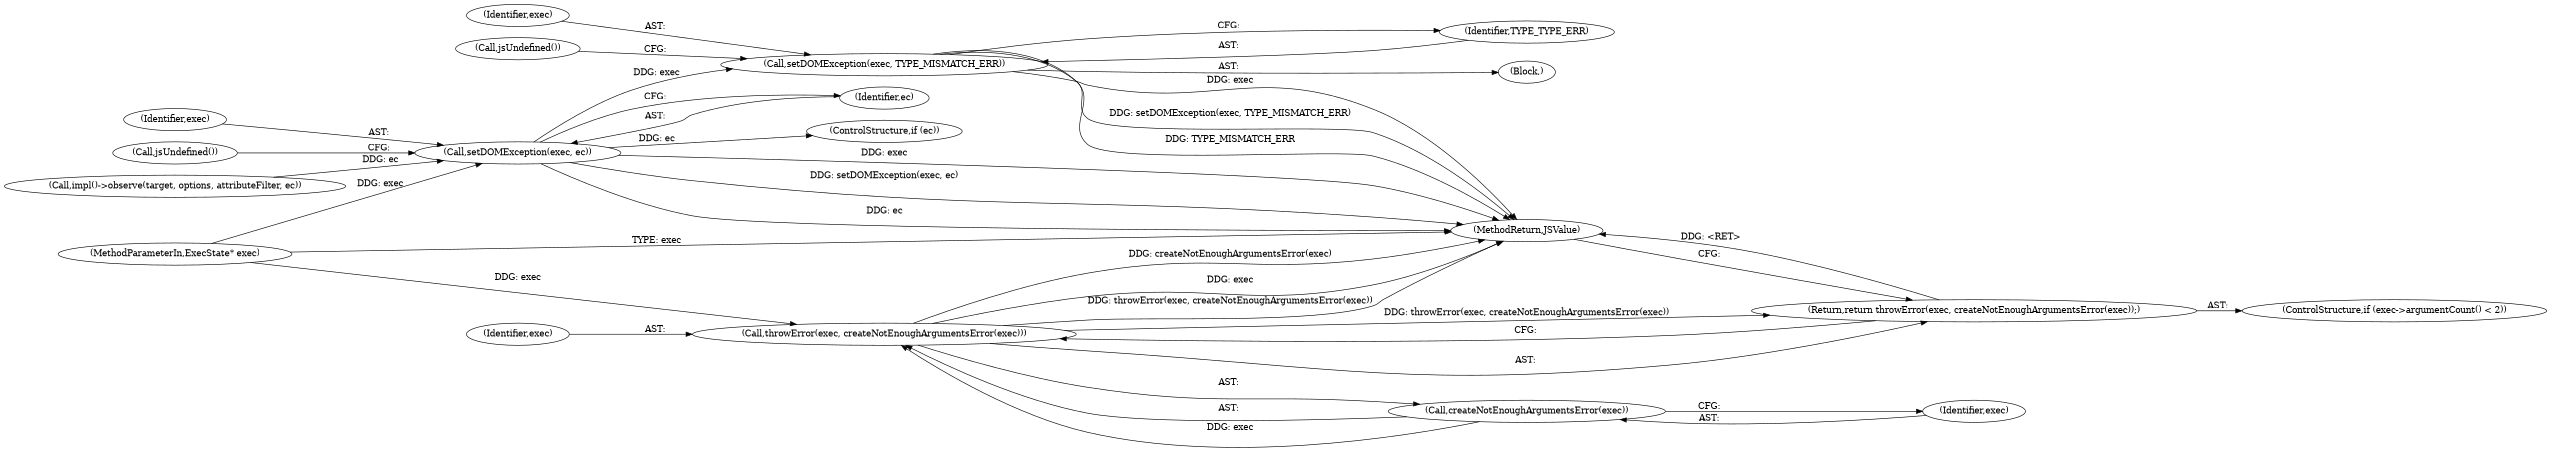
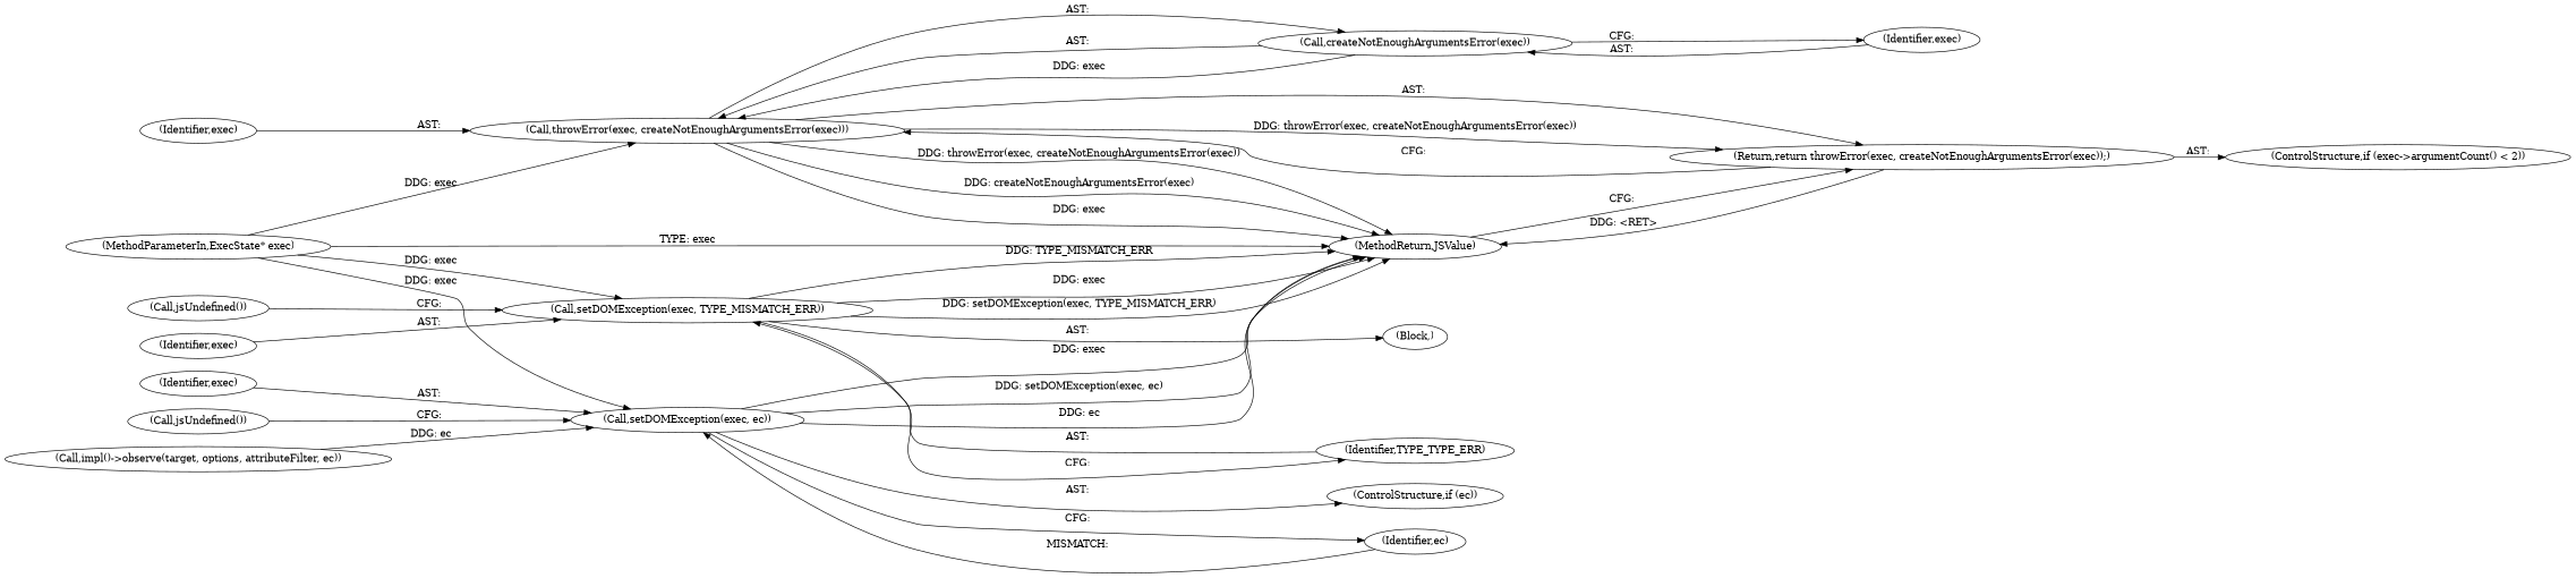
  digraph {
    rankdir=LR
    n1 [label="(MethodParameterIn,ExecState* exec)"]
    n2 [label="(Call,throwError(exec, createNotEnoughArgumentsError(exec)))"]
    n3 [label="(Call,setDOMException(exec, TYPE_MISMATCH_ERR))"]
    n4 [label="(Call,setDOMException(exec, ec))"]
    n5 [label="(MethodReturn,JSValue)"]
    n6 [label="(Call,createNotEnoughArgumentsError(exec))"]
    n7 [label="(Return,return throwError(exec, createNotEnoughArgumentsError(exec));)"]
    n8 [label="(Identifier,exec)"]
    n9 [label="(Identifier,TYPE_TYPE_ERR)"]
    n10 [label="(Block,)"]
    n11 [label="(Identifier,ec)"]
    n12 [label="(ControlStructure,if (ec))"]
    n13 [label="(ControlStructure,if (exec->argumentCount() < 2))"]
    n14 [label="(Identifier,exec)"]
    n15 [label="(Identifier,exec)"]
    n16 [label="(Call,jsUndefined())"]
    n17 [label="(Call,jsUndefined())"]
    n18 [label="(Identifier,exec)"]
    n19 [label="(Call,impl()->observe(target, options, attributeFilter, ec))"]
    n1 -> n2 [label="DDG: exec"]
-   n4 -> n3 [label="DDG: exec"]
+   n1 -> n3 [label="DDG: exec"]
    n1 -> n4 [label="DDG: exec"]
    n1 -> n5 [label="TYPE: exec"]
    n2 -> n5 [label="DDG: throwError(exec, createNotEnoughArgumentsError(exec))"]
    n2 -> n5 [label="DDG: createNotEnoughArgumentsError(exec)"]
    n2 -> n5 [label="DDG: exec"]
    n2 -> n6 [label="AST: "]
    n2 -> n7 [label="AST: "]
    n2 -> n7 [label="DDG: throwError(exec, createNotEnoughArgumentsError(exec))"]
    n3 -> n5 [label="DDG: setDOMException(exec, TYPE_MISMATCH_ERR)"]
    n3 -> n5 [label="DDG: TYPE_MISMATCH_ERR"]
    n3 -> n5 [label="DDG: exec"]
    n3 -> n9 [label="CFG: "]
    n3 -> n10 [label="AST: "]
    n4 -> n5 [label="DDG: exec"]
    n4 -> n5 [label="DDG: setDOMException(exec, ec)"]
    n4 -> n5 [label="DDG: ec"]
    n4 -> n11 [label="CFG: "]
-   n4 -> n12 [label="DDG: ec"]
+   n4 -> n12 [label="AST: "]
    n5 -> n7 [label="CFG: "]
    n6 -> n2 [label="AST: "]
    n6 -> n2 [label="DDG: exec"]
    n6 -> n8 [label="CFG: "]
    n7 -> n2 [label="CFG: "]
    n7 -> n5 [label="DDG: <RET>"]
    n7 -> n13 [label="AST: "]
    n8 -> n6 [label="AST: "]
    n9 -> n3 [label="AST: "]
-   n11 -> n4 [label="AST: "]
+   n11 -> n4 [label="MISMATCH: "]
    n14 -> n4 [label="AST: "]
    n15 -> n3 [label="AST: "]
    n16 -> n3 [label="CFG: "]
    n17 -> n4 [label="CFG: "]
    n18 -> n2 [label="AST: "]
    n19 -> n4 [label="DDG: ec"]
  }
